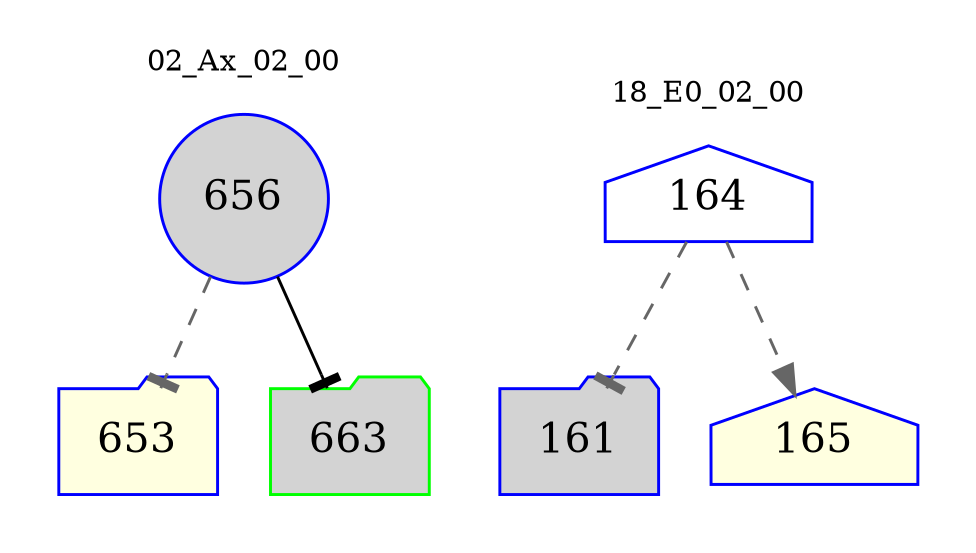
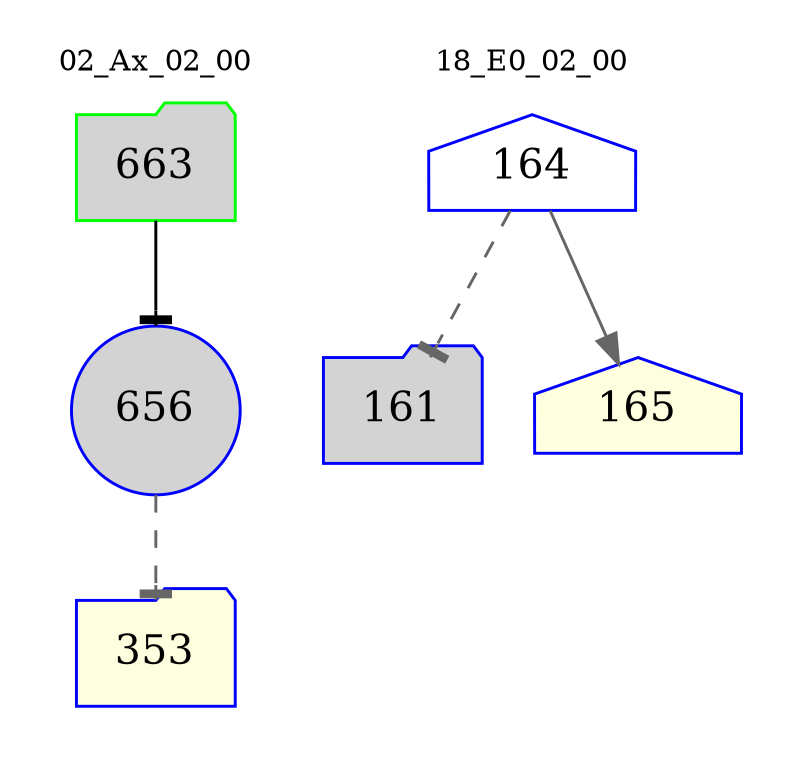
  digraph {
    node [color=blue fillcolor=lightgrey shape=folder style=filled]
    edge [arrowhead=tee color=gray40 style=dashed]
    n1 [label=656 shape=circle]
-   n2 [fillcolor=lightyellow label=653]
+   n2 [fillcolor=lightyellow label=353]
    n3 [color=green label=663]
    n4 [fillcolor=white label=164 shape=house]
    n5 [label=161]
    n6 [fillcolor=lightyellow label=165 shape=house]
    subgraph cluster_1 {
      color=white
      fontsize=10
      label="02_Ax_02_00"
      n1
      n2
      n3
    }
    subgraph cluster_2 {
      color=white
      fontsize=10
      label="18_E0_02_00"
      n4
      n5
      n6
    }
    n1 -> n2
-   n1 -> n3 [color=black style=solid]
+   n3 -> n1 [color=black style=solid]
    n4 -> n5
-   n4 -> n6 [arrowhead=normal]
+   n4 -> n6 [arrowhead=normal style=solid]
  }
